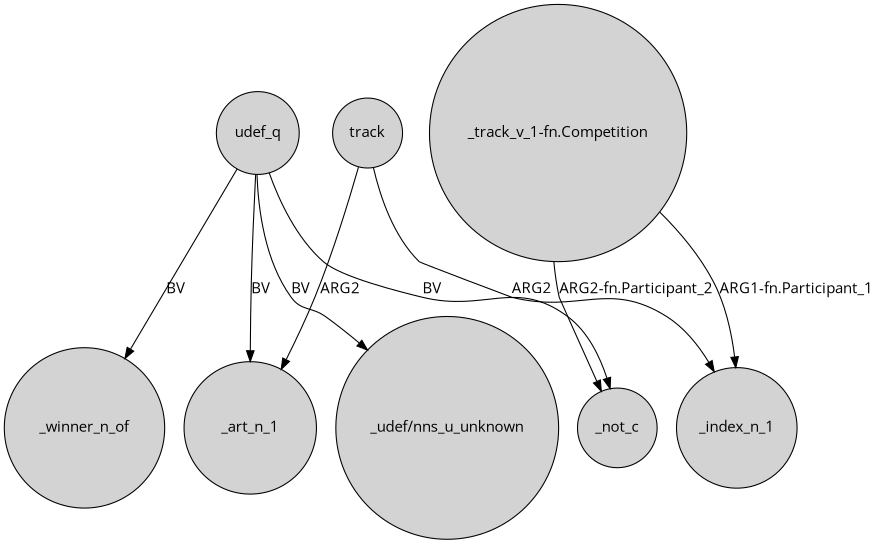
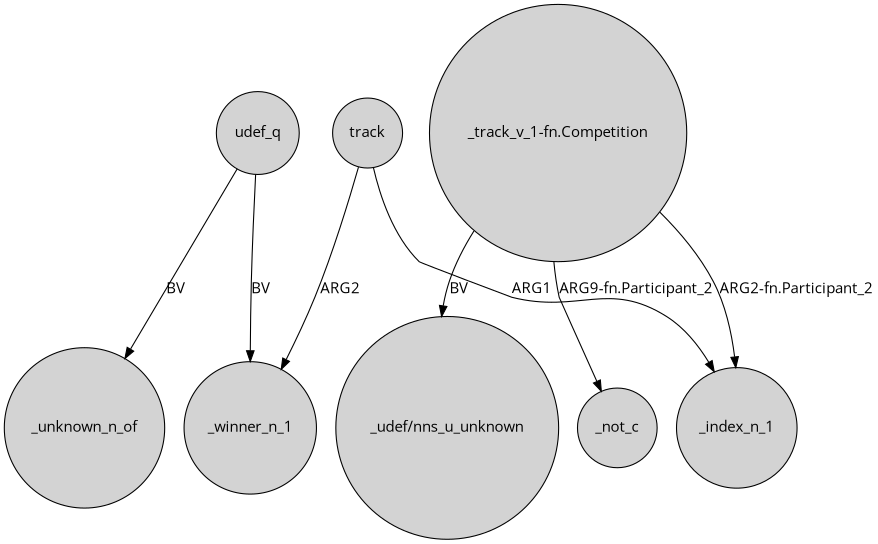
  digraph {
    fontname="Open Sans"
    node [fontname="Open Sans" shape=circle style=filled]
    edge [fontname="Open Sans"]
    udef_q
-   _winner_n_of
-   _art_n_1
+   _winner_n_of [label=_unknown_n_of]
+   _art_n_1 [label=_winner_n_1]
    n4 [label="_udef/nns_u_unknown"]
    _not_c
    "_track_v_1-fn.Competition"
    _index_n_1
    n8 [label=track]
    udef_q -> _winner_n_of [label=BV]
    udef_q -> _art_n_1 [label=BV]
-   udef_q -> n4 [label=BV]
-   udef_q -> _not_c [label=BV]
-   "_track_v_1-fn.Competition" -> _not_c [label="ARG2-fn.Participant_2"]
-   "_track_v_1-fn.Competition" -> _index_n_1 [label="ARG1-fn.Participant_1"]
+   "_track_v_1-fn.Competition" -> n4 [label=BV]
+   "_track_v_1-fn.Competition" -> _not_c [label="ARG9-fn.Participant_2"]
+   "_track_v_1-fn.Competition" -> _index_n_1 [label="ARG2-fn.Participant_2"]
    n8 -> _art_n_1 [label=ARG2]
-   n8 -> _index_n_1 [label=ARG2]
+   n8 -> _index_n_1 [label=ARG1]
  }
